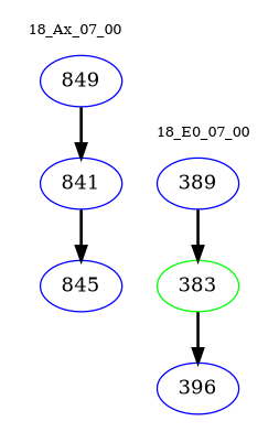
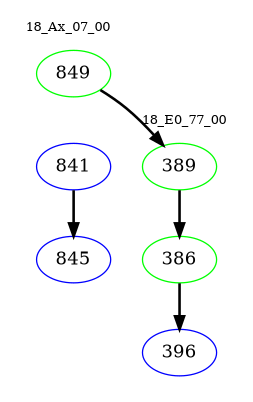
  digraph {
    node [color=green]
    edge [color=black style=bold]
-   n1 [color=blue label=849]
+   n1 [label=849]
    n2 [color=blue label=841]
    n3 [color=blue label=845]
-   n4 [color=blue label=389]
-   n5 [label=383]
+   n4 [label=389]
+   n5 [label=386]
    n6 [color=blue label=396]
    subgraph cluster_1 {
      color=white
      fontsize=10
      label="18_Ax_07_00"
      n1
      n2
      n3
    }
    subgraph cluster_2 {
      color=white
      fontsize=10
-     label="18_E0_07_00"
+     label="18_E0_77_00"
      n4
      n5
      n6
    }
-   n1 -> n2
+   n1 -> n4
    n2 -> n3
    n4 -> n5
    n5 -> n6
  }
